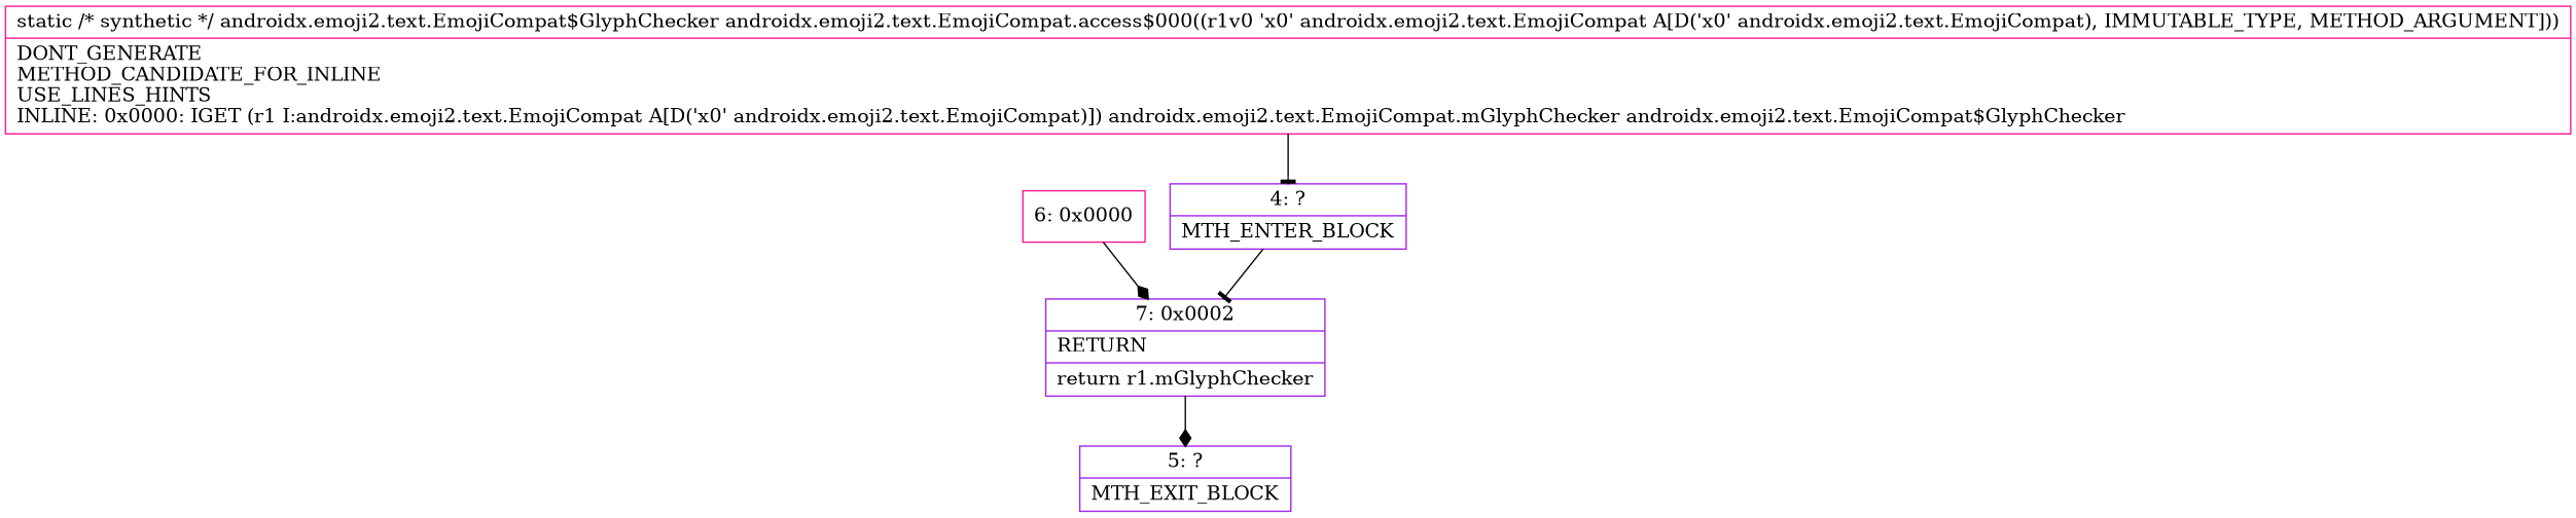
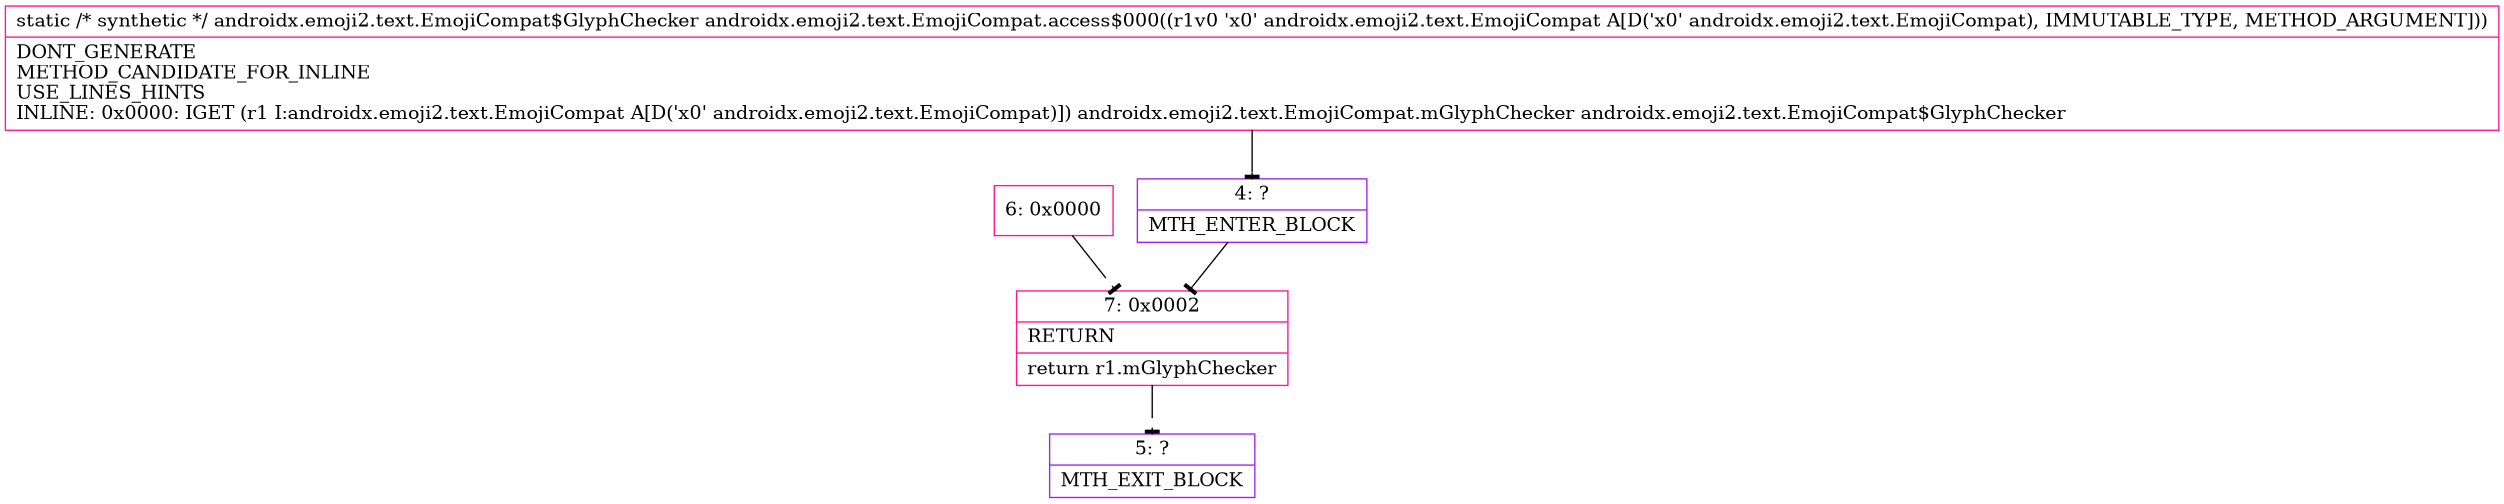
  digraph {
    node [color=purple shape=record]
    edge [arrowhead=tee]
    n1 [label="{4\:\ ?|MTH_ENTER_BLOCK\l}"]
-   n2 [label="{7\:\ 0x0002|RETURN\l|return r1.mGlyphChecker\l}"]
+   n2 [color=deeppink label="{7\:\ 0x0002|RETURN\l|return r1.mGlyphChecker\l}"]
    n3 [color=deeppink label="{6\:\ 0x0000}"]
    n4 [label="{5\:\ ?|MTH_EXIT_BLOCK\l}"]
    n5 [color=deeppink label="{static \/* synthetic *\/ androidx.emoji2.text.EmojiCompat$GlyphChecker androidx.emoji2.text.EmojiCompat.access$000((r1v0 'x0' androidx.emoji2.text.EmojiCompat A[D('x0' androidx.emoji2.text.EmojiCompat), IMMUTABLE_TYPE, METHOD_ARGUMENT]))  | DONT_GENERATE\lMETHOD_CANDIDATE_FOR_INLINE\lUSE_LINES_HINTS\lINLINE: 0x0000: IGET  (r1 I:androidx.emoji2.text.EmojiCompat A[D('x0' androidx.emoji2.text.EmojiCompat)]) androidx.emoji2.text.EmojiCompat.mGlyphChecker androidx.emoji2.text.EmojiCompat$GlyphChecker\l}"]
    n1 -> n2
-   n2 -> n4 [arrowhead=diamond]
-   n3 -> n2 [arrowhead=diamond]
+   n2 -> n4
+   n3 -> n2
    n5 -> n1
  }
